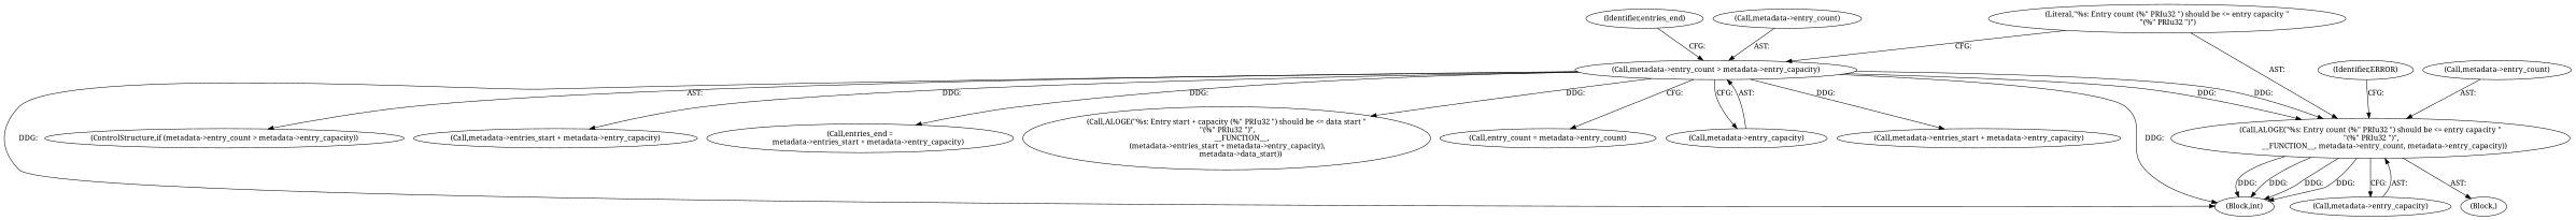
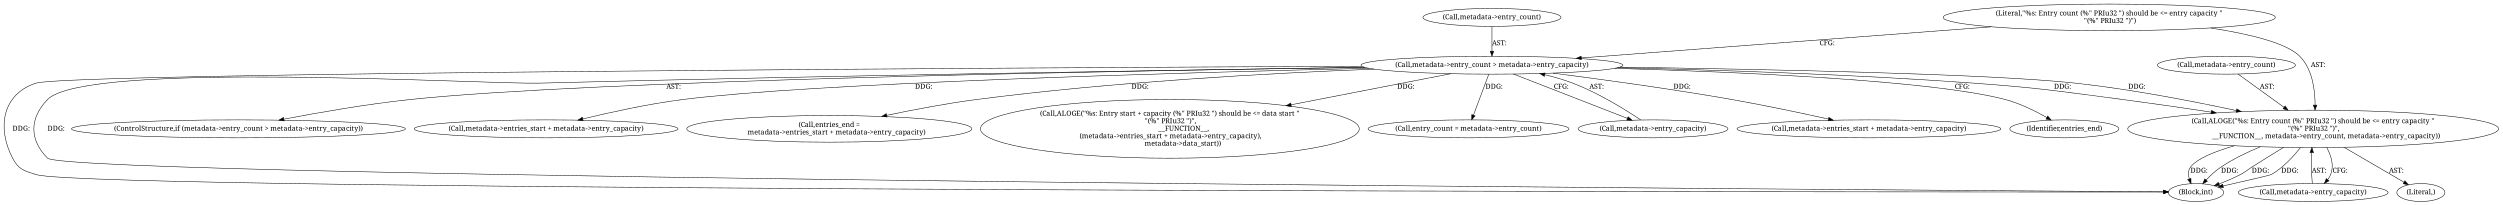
  digraph {
    fontname="Noto Serif"
    node [fontname="Noto Serif"]
    edge [fontname="Noto Serif"]
    n1 [label="(Call,ALOGE(\"%s: Entry count (%\" PRIu32 \") should be <= entry capacity \"\n \"(%\" PRIu32 \")\",\n              __FUNCTION__, metadata->entry_count, metadata->entry_capacity))"]
    n2 [label="(Block,int)"]
    n3 [label="(Call,metadata->entry_capacity)"]
-   n4 [label="(Block,)"]
+   n4 [label="(Literal,)"]
    n5 [label="(Call,metadata->entry_count > metadata->entry_capacity)"]
    n6 [label="(ControlStructure,if (metadata->entry_count > metadata->entry_capacity))"]
    n7 [label="(Call,metadata->entries_start + metadata->entry_capacity)"]
    n8 [label="(Call,entries_end =\n        metadata->entries_start + metadata->entry_capacity)"]
    n9 [label="(Call,ALOGE(\"%s: Entry start + capacity (%\" PRIu32 \") should be <= data start \"\n \"(%\" PRIu32 \")\",\n               __FUNCTION__,\n (metadata->entries_start + metadata->entry_capacity),\n              metadata->data_start))"]
    n10 [label="(Call,entry_count = metadata->entry_count)"]
    n11 [label="(Call,metadata->entry_capacity)"]
    n12 [label="(Call,metadata->entries_start + metadata->entry_capacity)"]
-   n13 [label="(Identifier,ERROR)"]
    n14 [label="(Identifier,entries_end)"]
    n15 [label="(Call,metadata->entry_count)"]
    n16 [label="(Literal,\"%s: Entry count (%\" PRIu32 \") should be <= entry capacity \"\n \"(%\" PRIu32 \")\")"]
    n17 [label="(Call,metadata->entry_count)"]
    n1 -> n2 [label="DDG: "]
    n1 -> n2 [label="DDG: "]
    n1 -> n2 [label="DDG: "]
    n1 -> n2 [label="DDG: "]
    n1 -> n3 [label="CFG: "]
    n1 -> n4 [label="AST: "]
    n3 -> n1 [label="AST: "]
    n5 -> n1 [label="DDG: "]
    n5 -> n1 [label="DDG: "]
    n5 -> n2 [label="DDG: "]
    n5 -> n2 [label="DDG: "]
    n5 -> n6 [label="AST: "]
    n5 -> n7 [label="DDG: "]
    n5 -> n8 [label="DDG: "]
    n5 -> n9 [label="DDG: "]
-   n5 -> n10 [label="CFG: "]
+   n5 -> n10 [label="DDG: "]
    n5 -> n11 [label="CFG: "]
    n5 -> n12 [label="DDG: "]
    n11 -> n5 [label="AST: "]
-   n13 -> n1 [label="CFG: "]
-   n14 -> n5 [label="CFG: "]
+   n5 -> n14 [label="CFG: "]
    n15 -> n5 [label="AST: "]
    n16 -> n1 [label="AST: "]
    n16 -> n5 [label="CFG: "]
    n17 -> n1 [label="AST: "]
  }
